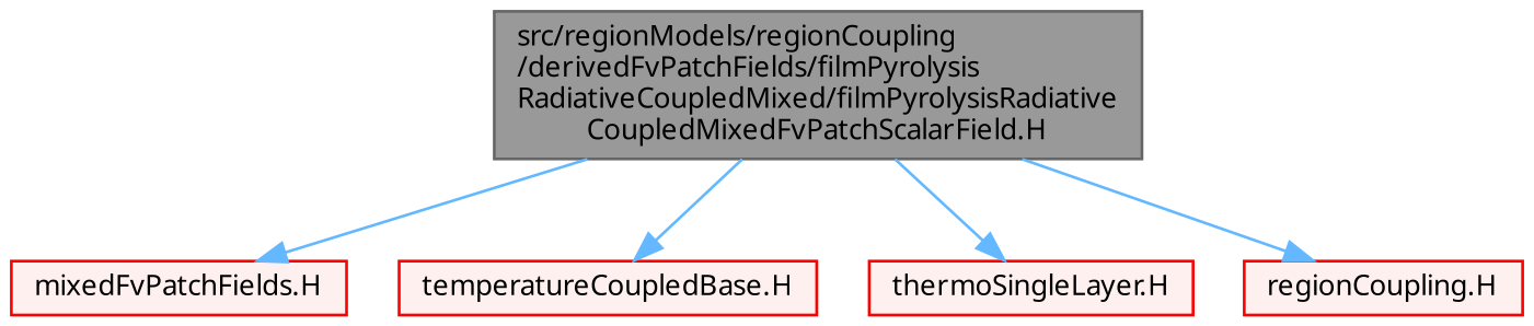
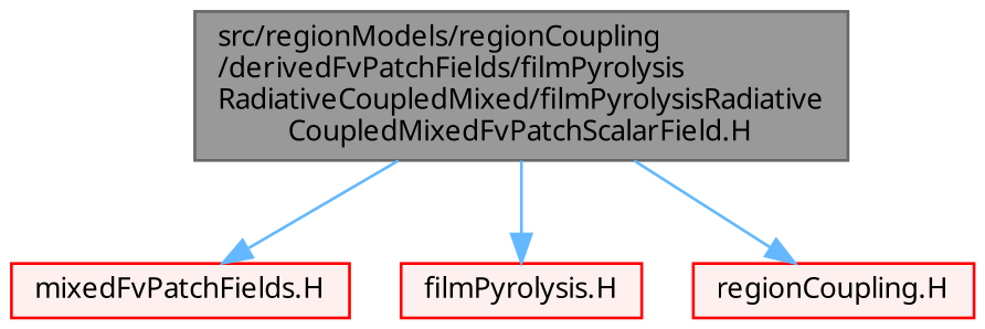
  digraph {
    fontname="Noto Sans"
    node [color=red fillcolor="#FFF0F0" fontname="Noto Sans" fontsize=10 shape=box style=filled]
    edge [color=steelblue1 fontname="Noto Sans" fontsize=10 labelfontname=Helvetica labelfontsize=10 style=solid]
    n1 [color=gray40 fillcolor=grey60 fontcolor=black height=0.2 label="src/regionModels/regionCoupling\l/derivedFvPatchFields/filmPyrolysis\lRadiativeCoupledMixed/filmPyrolysisRadiative\lCoupledMixedFvPatchScalarField.H" width=0.4]
    n2 [height=0.2 label="mixedFvPatchFields.H" width=0.4]
-   n3 [height=0.2 label="temperatureCoupledBase.H" width=0.4]
-   n4 [height=0.2 label="thermoSingleLayer.H" width=0.4]
+   n3 [height=0.2 label="filmPyrolysis.H" width=0.4]
    n5 [height=0.2 label="regionCoupling.H" width=0.4]
    n1 -> n2
    n1 -> n3
-   n1 -> n4
    n1 -> n5
  }
